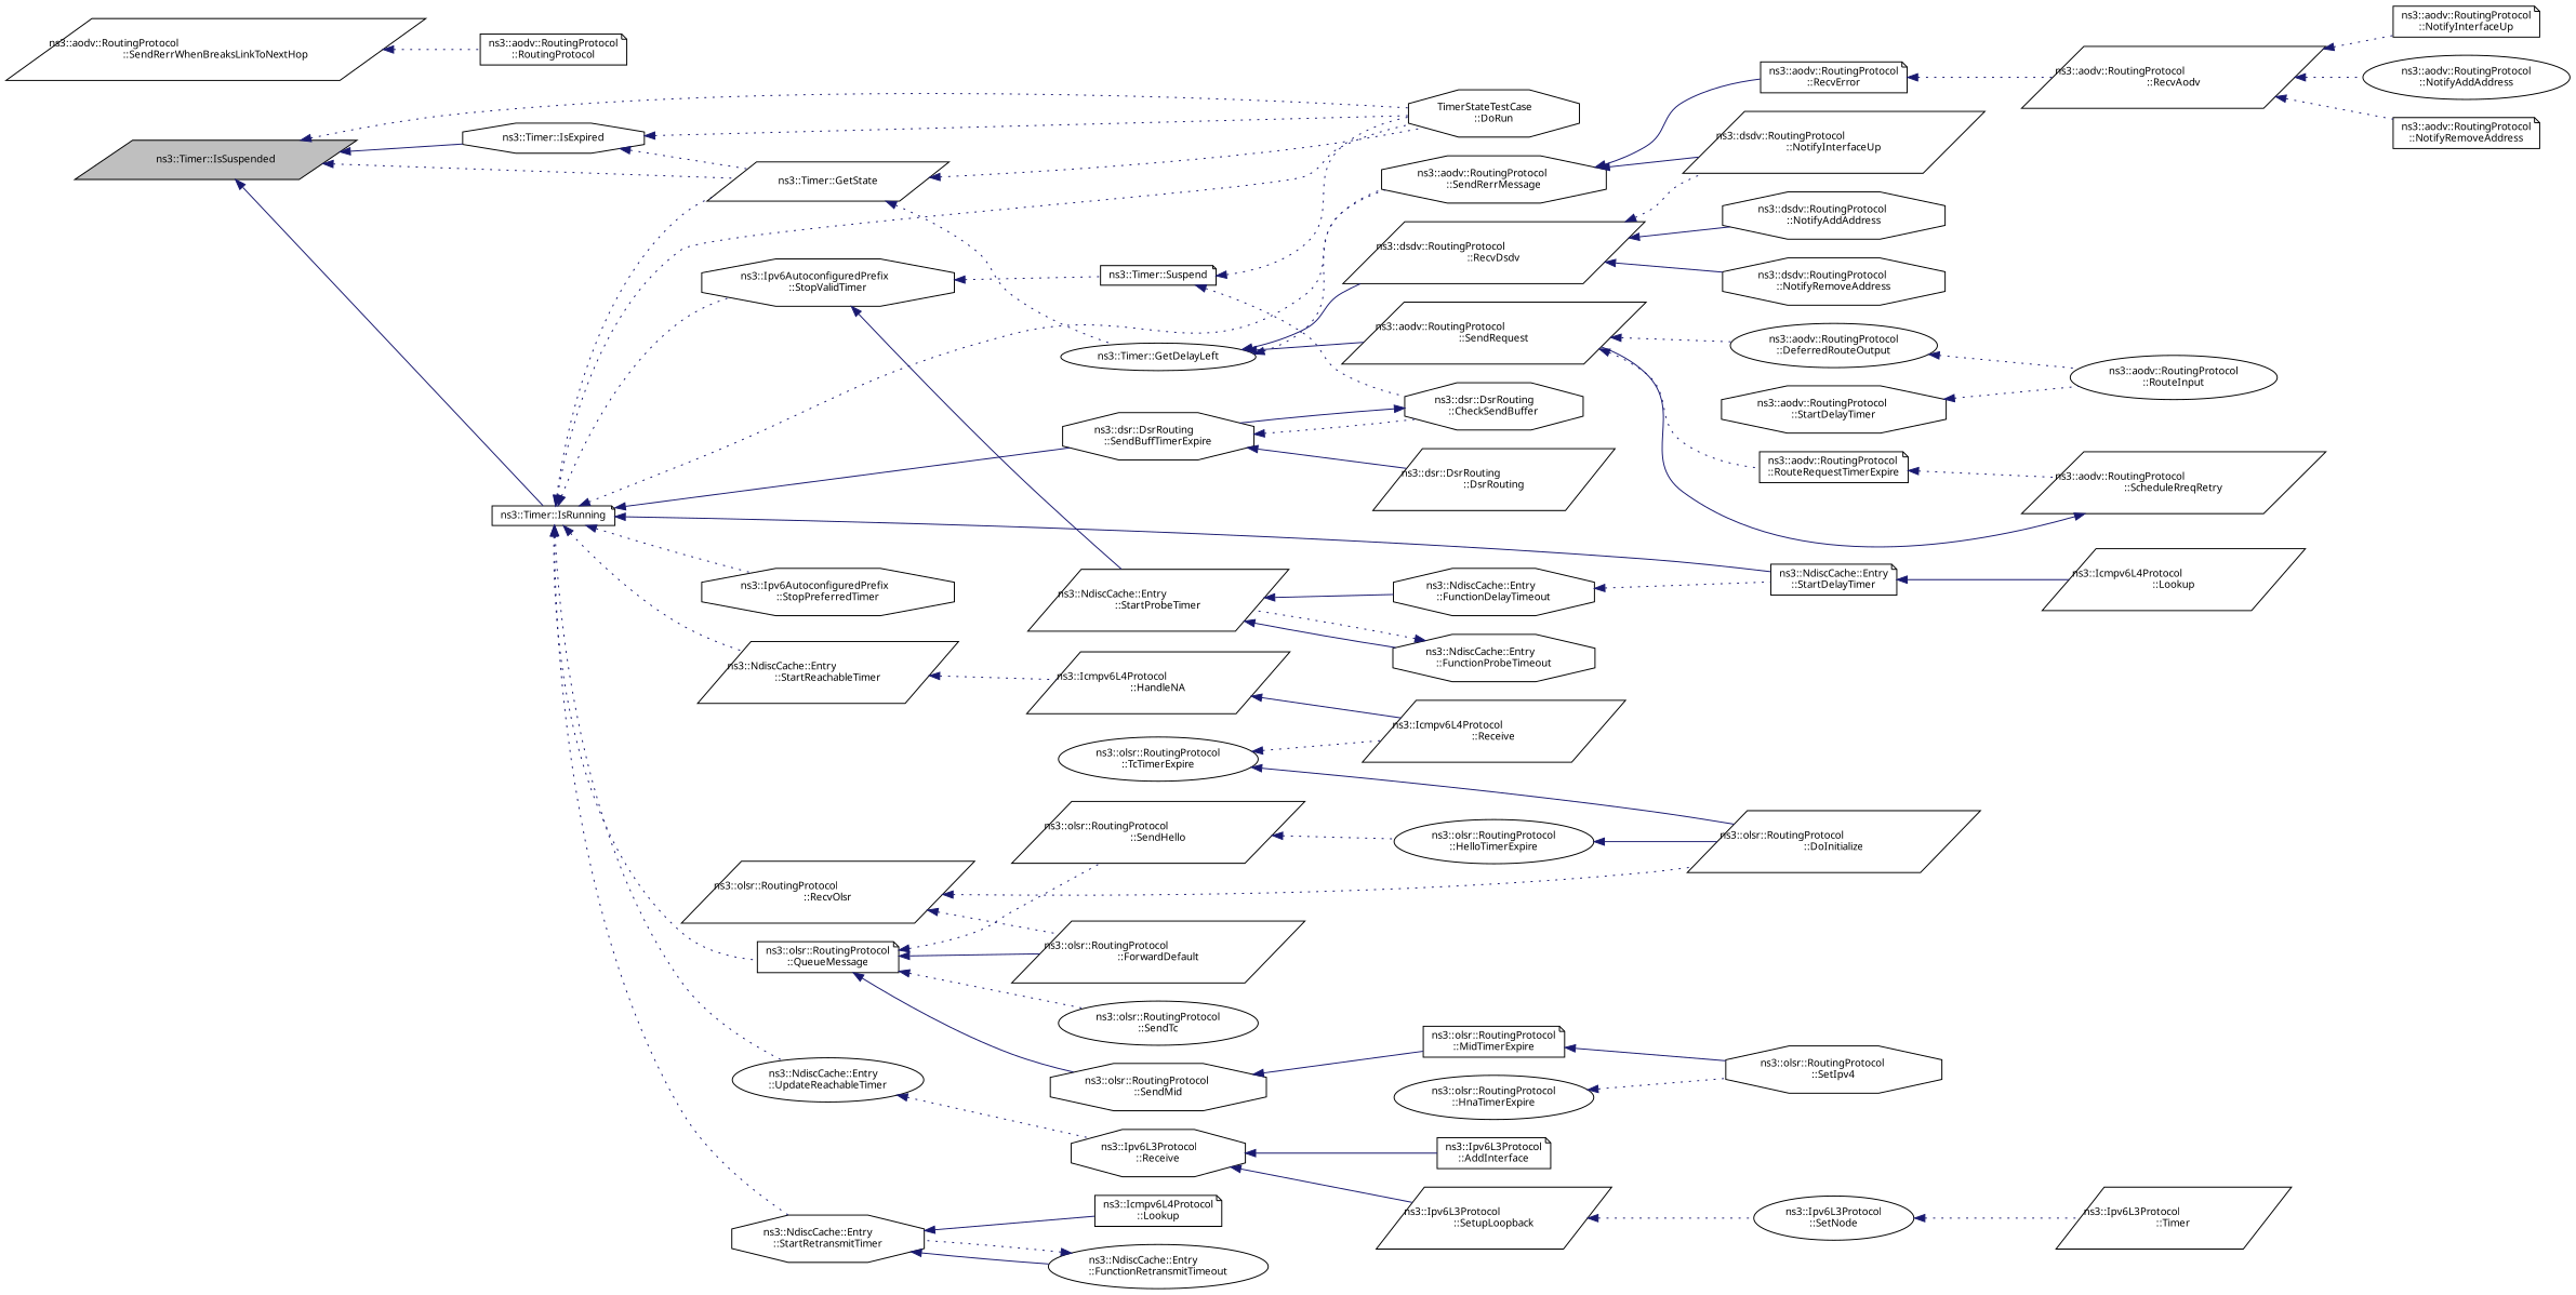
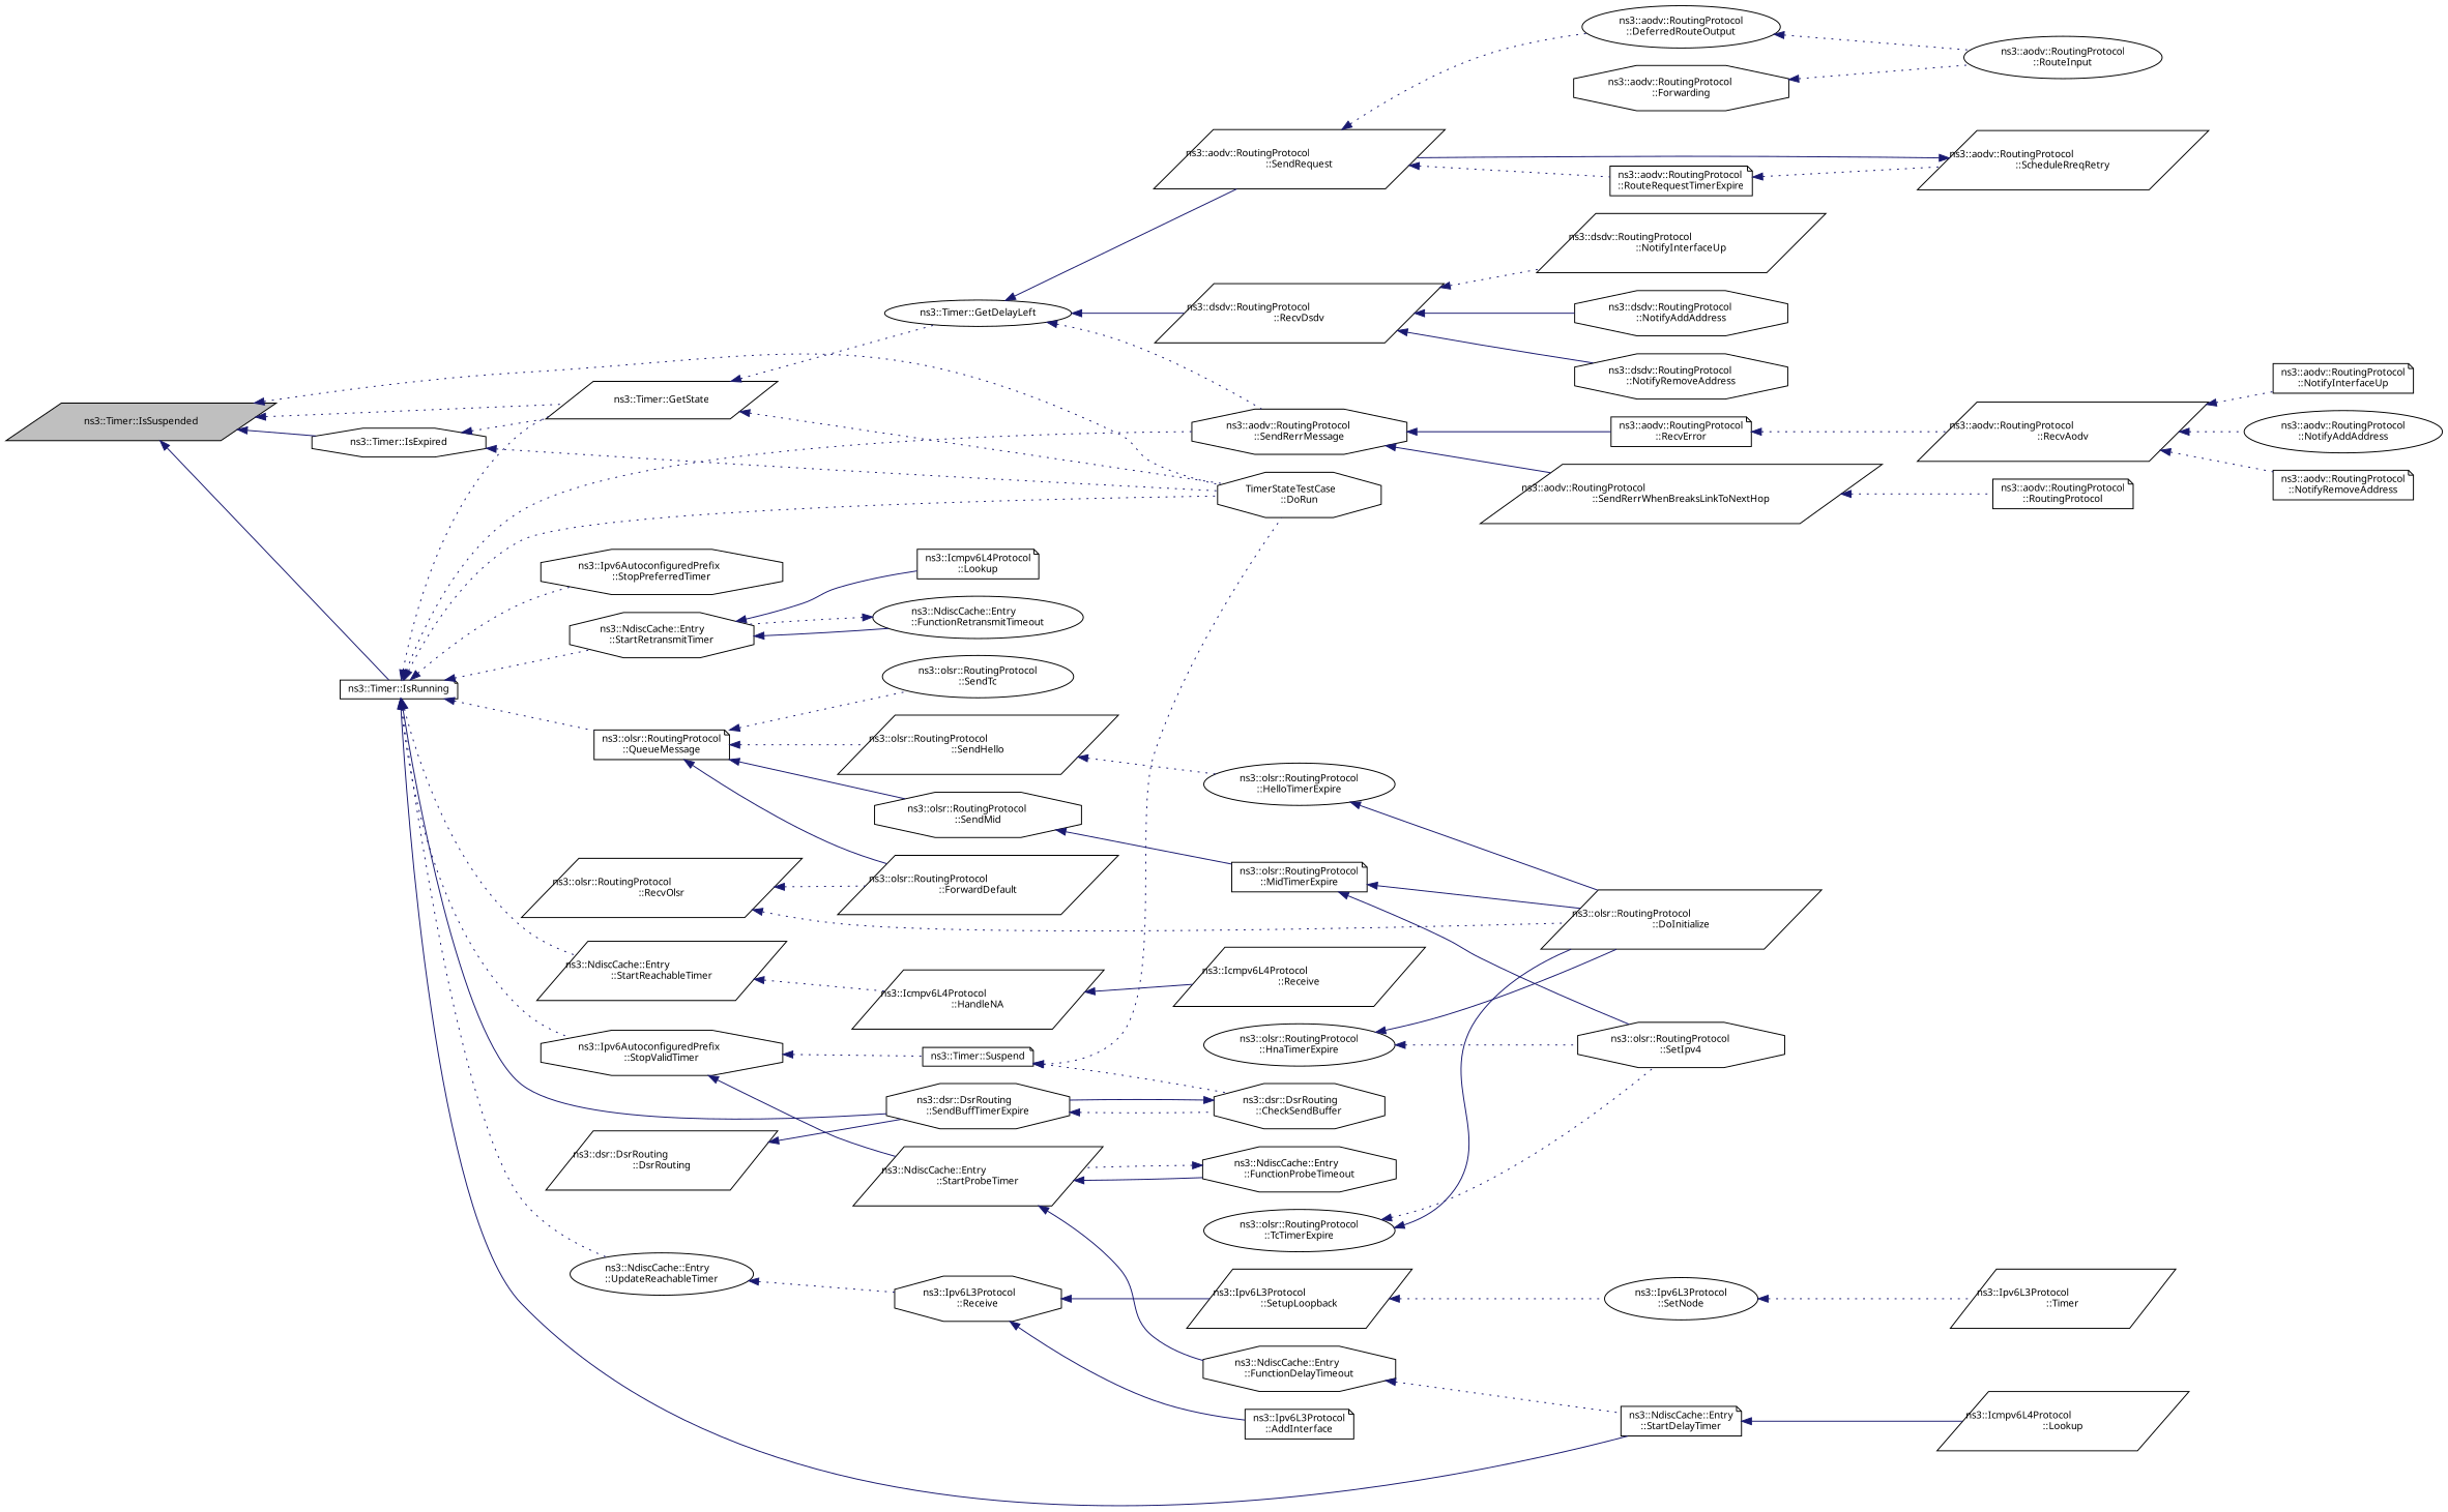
  digraph {
    fontname="Noto Sans"
    rankdir=LR
    node [color=black fillcolor=white fontname="Noto Sans" fontsize=10 shape=parallelogram style=filled]
    edge [color=midnightblue dir=back fontname="Noto Sans" fontsize=10 labelfontname=Helvetica labelfontsize=10 style=dotted]
    n1 [fillcolor=grey75 fontcolor=black height=0.2 label="ns3::Timer::IsSuspended" width=0.4]
    n2 [height=0.2 label="ns3::Timer::IsExpired" shape=octagon width=0.4]
    n3 [height=0.2 label="ns3::Timer::GetState" width=0.4]
    n4 [height=0.2 label="TimerStateTestCase\l::DoRun" shape=octagon width=0.4]
    n5 [height=0.2 label="ns3::Timer::IsRunning" shape=note width=0.4]
    n6 [height=0.2 label="ns3::Timer::GetDelayLeft" shape=ellipse width=0.4]
    n7 [height=0.2 label="ns3::aodv::RoutingProtocol\l::SendRerrMessage" shape=octagon width=0.4]
    n8 [height=0.2 label="ns3::dsr::DsrRouting\l::SendBuffTimerExpire" shape=octagon width=0.4]
    n9 [height=0.2 label="ns3::Ipv6AutoconfiguredPrefix\l::StopPreferredTimer" shape=octagon width=0.4]
    n10 [height=0.2 label="ns3::Ipv6AutoconfiguredPrefix\l::StopValidTimer" shape=octagon width=0.4]
    n11 [height=0.2 label="ns3::NdiscCache::Entry\l::StartReachableTimer" width=0.4]
    n12 [height=0.2 label="ns3::NdiscCache::Entry\l::UpdateReachableTimer" shape=ellipse width=0.4]
    n13 [height=0.2 label="ns3::NdiscCache::Entry\l::StartDelayTimer" shape=note width=0.4]
    n14 [height=0.2 label="ns3::NdiscCache::Entry\l::StartRetransmitTimer" shape=octagon width=0.4]
    n15 [height=0.2 label="ns3::olsr::RoutingProtocol\l::QueueMessage" shape=note width=0.4]
    n16 [height=0.2 label="ns3::dsr::DsrRouting\l::CheckSendBuffer" shape=octagon width=0.4]
    n17 [height=0.2 label="ns3::aodv::RoutingProtocol\l::SendRequest" width=0.4]
    n18 [height=0.2 label="ns3::dsdv::RoutingProtocol\l::RecvDsdv" width=0.4]
    n19 [height=0.2 label="ns3::aodv::RoutingProtocol\l::DeferredRouteOutput" shape=ellipse width=0.4]
    n20 [height=0.2 label="ns3::aodv::RoutingProtocol\l::RouteRequestTimerExpire" shape=note width=0.4]
    n21 [height=0.2 label="ns3::aodv::RoutingProtocol\l::RecvError" shape=note width=0.4]
    n22 [height=0.2 label="ns3::aodv::RoutingProtocol\l::SendRerrWhenBreaksLinkToNextHop" width=0.4]
    n23 [height=0.2 label="ns3::dsdv::RoutingProtocol\l::NotifyInterfaceUp" width=0.4]
    n24 [height=0.2 label="ns3::dsdv::RoutingProtocol\l::NotifyAddAddress" shape=octagon width=0.4]
    n25 [height=0.2 label="ns3::dsdv::RoutingProtocol\l::NotifyRemoveAddress" shape=octagon width=0.4]
    n26 [height=0.2 label="ns3::aodv::RoutingProtocol\l::RouteInput" shape=ellipse width=0.4]
    n27 [height=0.2 label="ns3::aodv::RoutingProtocol\l::ScheduleRreqRetry" width=0.4]
-   n28 [height=0.2 label="ns3::aodv::RoutingProtocol\l::StartDelayTimer" shape=octagon width=0.4]
+   n28 [height=0.2 label="ns3::aodv::RoutingProtocol\l::Forwarding" shape=octagon width=0.4]
    n29 [height=0.2 label="ns3::aodv::RoutingProtocol\l::RecvAodv" width=0.4]
    n30 [height=0.2 label="ns3::aodv::RoutingProtocol\l::RoutingProtocol" shape=note width=0.4]
    n31 [height=0.2 label="ns3::aodv::RoutingProtocol\l::NotifyInterfaceUp" shape=note width=0.4]
    n32 [height=0.2 label="ns3::aodv::RoutingProtocol\l::NotifyAddAddress" shape=ellipse width=0.4]
    n33 [height=0.2 label="ns3::aodv::RoutingProtocol\l::NotifyRemoveAddress" shape=note width=0.4]
    n34 [height=0.2 label="ns3::Timer::Suspend" shape=note width=0.4]
    n35 [height=0.2 label="ns3::dsr::DsrRouting\l::DsrRouting" width=0.4]
    n36 [height=0.2 label="ns3::NdiscCache::Entry\l::StartProbeTimer" width=0.4]
    n37 [height=0.2 label="ns3::Icmpv6L4Protocol\l::HandleNA" width=0.4]
    n38 [height=0.2 label="ns3::Ipv6L3Protocol\l::Receive" shape=octagon width=0.4]
    n39 [height=0.2 label="ns3::NdiscCache::Entry\l::FunctionDelayTimeout" shape=octagon width=0.4]
    n40 [height=0.2 label="ns3::NdiscCache::Entry\l::FunctionProbeTimeout" shape=octagon width=0.4]
    n41 [height=0.2 label="ns3::Icmpv6L4Protocol\l::Lookup" width=0.4]
    n42 [height=0.2 label="ns3::Icmpv6L4Protocol\l::Lookup" shape=note width=0.4]
    n43 [height=0.2 label="ns3::NdiscCache::Entry\l::FunctionRetransmitTimeout" shape=ellipse width=0.4]
    n44 [height=0.2 label="ns3::olsr::RoutingProtocol\l::ForwardDefault" width=0.4]
    n45 [height=0.2 label="ns3::olsr::RoutingProtocol\l::SendHello" width=0.4]
    n46 [height=0.2 label="ns3::olsr::RoutingProtocol\l::SendTc" shape=ellipse width=0.4]
    n47 [height=0.2 label="ns3::olsr::RoutingProtocol\l::SendMid" shape=octagon width=0.4]
    n48 [height=0.2 label="ns3::Icmpv6L4Protocol\l::Receive" width=0.4]
    n49 [height=0.2 label="ns3::Ipv6L3Protocol\l::AddInterface" shape=note width=0.4]
    n50 [height=0.2 label="ns3::Ipv6L3Protocol\l::SetupLoopback" width=0.4]
    n51 [height=0.2 label="ns3::Ipv6L3Protocol\l::SetNode" shape=ellipse width=0.4]
    n52 [height=0.2 label="ns3::Ipv6L3Protocol\l::Timer" width=0.4]
    n53 [height=0.2 label="ns3::olsr::RoutingProtocol\l::HelloTimerExpire" shape=ellipse width=0.4]
    n54 [height=0.2 label="ns3::olsr::RoutingProtocol\l::MidTimerExpire" shape=note width=0.4]
    n55 [height=0.2 label="ns3::olsr::RoutingProtocol\l::RecvOlsr" width=0.4]
    n56 [height=0.2 label="ns3::olsr::RoutingProtocol\l::DoInitialize" width=0.4]
    n57 [height=0.2 label="ns3::olsr::RoutingProtocol\l::SetIpv4" shape=octagon width=0.4]
    n58 [height=0.2 label="ns3::olsr::RoutingProtocol\l::TcTimerExpire" shape=ellipse width=0.4]
    n59 [height=0.2 label="ns3::olsr::RoutingProtocol\l::HnaTimerExpire" shape=ellipse width=0.4]
    n1 -> n2 [style=solid]
    n1 -> n3
    n1 -> n4
    n1 -> n5 [style=solid]
    n2 -> n3
    n2 -> n4
    n3 -> n4
    n3 -> n6
    n5 -> n3
    n5 -> n4
    n5 -> n7
    n5 -> n8 [style=solid]
    n5 -> n9
    n5 -> n10
    n5 -> n11
    n5 -> n12
    n5 -> n13 [style=solid]
    n5 -> n14
    n5 -> n15
    n6 -> n7
    n6 -> n17 [style=solid]
    n6 -> n18 [style=solid]
    n7 -> n21 [style=solid]
-   n7 -> n23 [style=solid]
+   n7 -> n22 [style=solid]
    n8 -> n16
-   n8 -> n35 [style=solid]
+   n35 -> n8 [style=solid]
    n10 -> n34
    n10 -> n36 [style=solid]
    n11 -> n37
    n12 -> n38
    n13 -> n41 [style=solid]
    n14 -> n42 [style=solid]
    n14 -> n43 [style=solid]
    n15 -> n44 [style=solid]
    n15 -> n45
    n15 -> n46
    n15 -> n47 [style=solid]
    n16 -> n8 [style=solid]
    n17 -> n19
    n17 -> n20
    n18 -> n23
    n18 -> n24 [style=solid]
    n18 -> n25 [style=solid]
    n19 -> n26
    n20 -> n27
    n21 -> n29
    n22 -> n30
    n27 -> n17 [style=solid]
    n28 -> n26
    n29 -> n31
    n29 -> n32
    n29 -> n33
    n34 -> n4
    n34 -> n16
    n36 -> n39 [style=solid]
    n36 -> n40 [style=solid]
    n37 -> n48 [style=solid]
    n38 -> n49 [style=solid]
    n38 -> n50 [style=solid]
    n39 -> n13
    n40 -> n36
    n43 -> n14
    n45 -> n53
    n47 -> n54 [style=solid]
    n50 -> n51
    n51 -> n52
    n53 -> n56 [style=solid]
+   n54 -> n56 [style=solid]
    n54 -> n57 [style=solid]
    n55 -> n44
    n55 -> n56
    n58 -> n56 [style=solid]
-   n58 -> n48
+   n58 -> n57
+   n59 -> n56 [style=solid]
    n59 -> n57
  }
